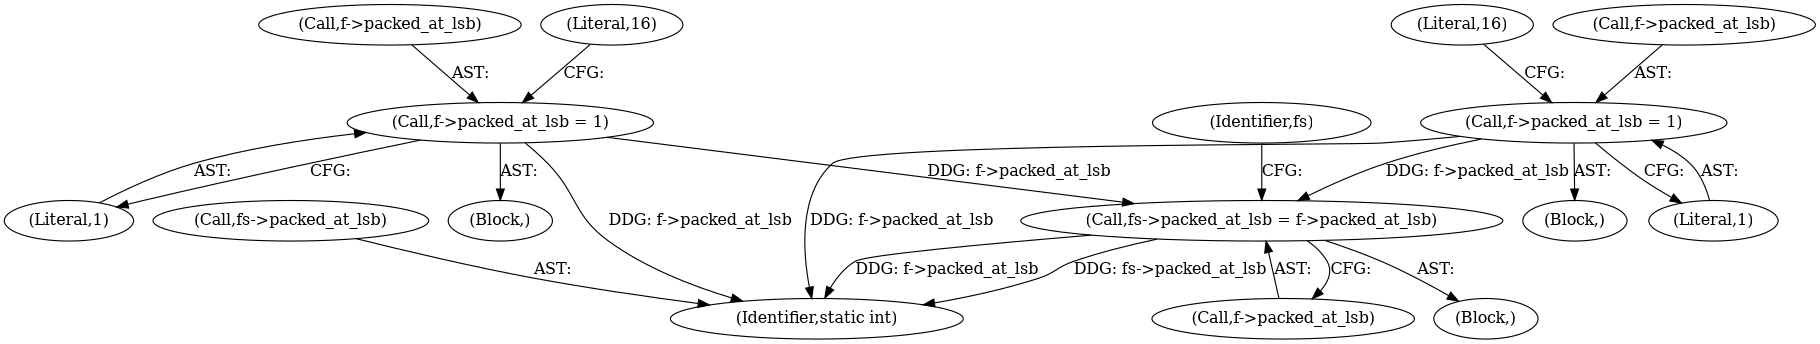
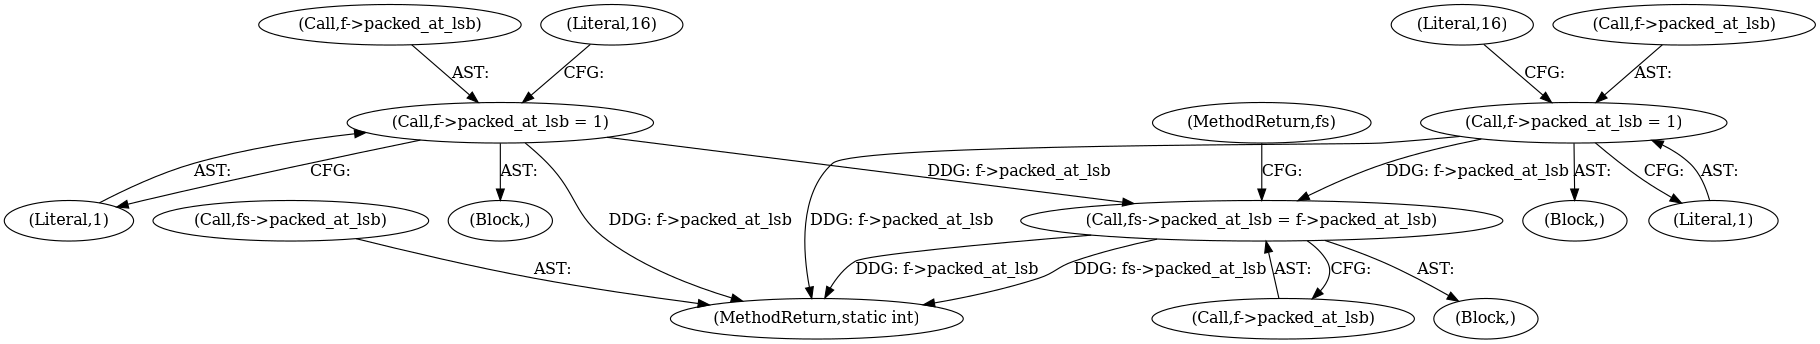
  digraph {
    n1 [label="(Call,fs->packed_at_lsb = f->packed_at_lsb)"]
-   n2 [label="(Identifier,static int)"]
+   n2 [label="(MethodReturn,static int)"]
    n3 [label="(Call,f->packed_at_lsb)"]
    n4 [label="(Block,)"]
    n5 [label="(Call,f->packed_at_lsb = 1)"]
    n6 [label="(Block,)"]
    n7 [label="(Literal,1)"]
    n8 [label="(Call,f->packed_at_lsb = 1)"]
    n9 [label="(Block,)"]
    n10 [label="(Literal,1)"]
    n11 [label="(Call,fs->packed_at_lsb)"]
    n12 [label="(Literal,16)"]
    n13 [label="(Call,f->packed_at_lsb)"]
    n14 [label="(Call,f->packed_at_lsb)"]
-   n15 [label="(Identifier,fs)"]
+   n15 [label="(MethodReturn,fs)"]
    n16 [label="(Literal,16)"]
    n1 -> n2 [label="DDG: f->packed_at_lsb"]
    n1 -> n2 [label="DDG: fs->packed_at_lsb"]
    n1 -> n3 [label="CFG: "]
    n1 -> n4 [label="AST: "]
    n3 -> n1 [label="AST: "]
    n5 -> n1 [label="DDG: f->packed_at_lsb"]
    n5 -> n2 [label="DDG: f->packed_at_lsb"]
    n5 -> n6 [label="AST: "]
    n5 -> n7 [label="CFG: "]
    n7 -> n5 [label="AST: "]
    n8 -> n1 [label="DDG: f->packed_at_lsb"]
    n8 -> n2 [label="DDG: f->packed_at_lsb"]
    n8 -> n9 [label="AST: "]
    n8 -> n10 [label="CFG: "]
    n10 -> n8 [label="AST: "]
    n11 -> n2 [label="AST: "]
    n12 -> n8 [label="CFG: "]
    n13 -> n8 [label="AST: "]
    n14 -> n5 [label="AST: "]
    n15 -> n1 [label="CFG: "]
    n16 -> n5 [label="CFG: "]
  }
